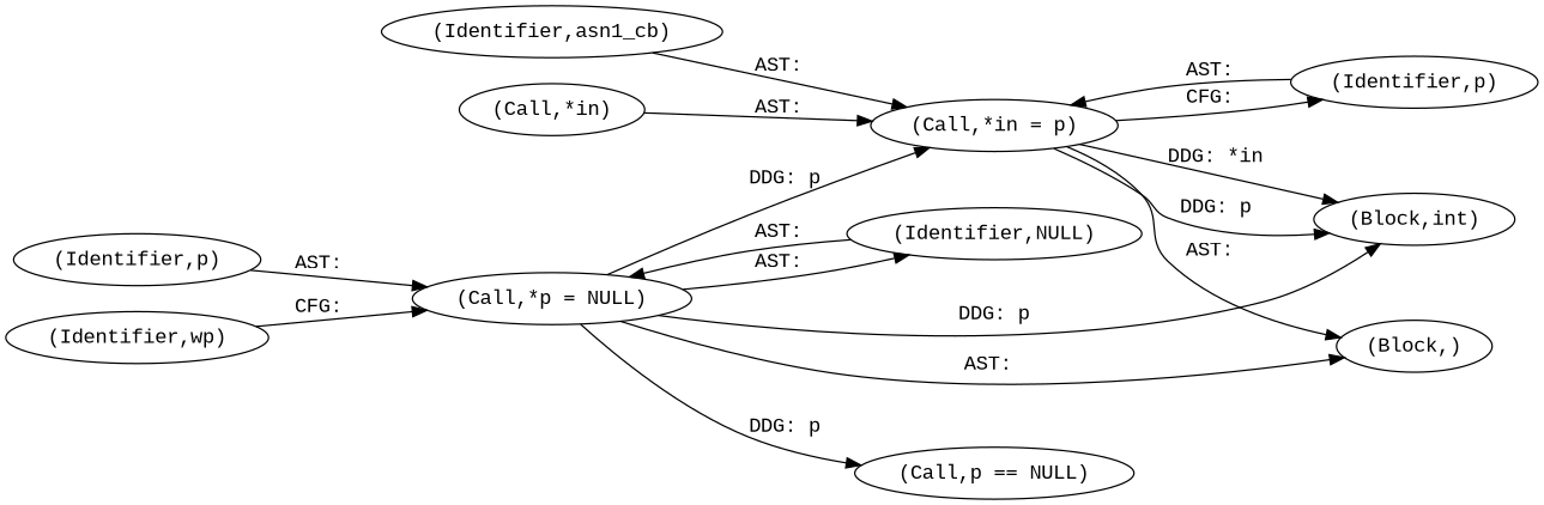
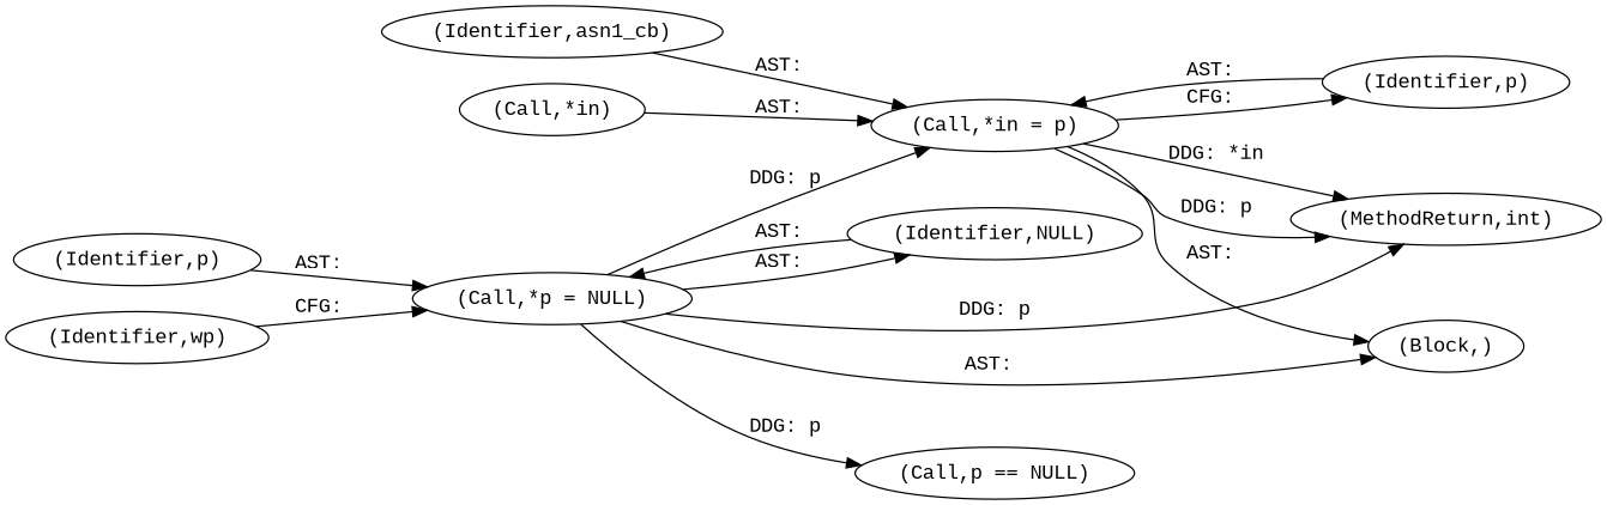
  digraph {
    fontname="Liberation Mono"
    rankdir=LR
    node [fontname="Liberation Mono"]
    edge [fontname="Liberation Mono"]
    n1 [label="(Call,*in = p)"]
    n2 [label="(Identifier,p)"]
-   n3 [label="(Block,int)"]
+   n3 [label="(MethodReturn,int)"]
    n4 [label="(Block,)"]
    n5 [label="(Call,*p = NULL)"]
    n6 [label="(Identifier,NULL)"]
    n7 [label="(Call,p == NULL)"]
    n8 [label="(Identifier,asn1_cb)"]
    n9 [label="(Call,*in)"]
    n10 [label="(Identifier,p)"]
    n11 [label="(Identifier,wp)"]
    n1 -> n2 [label="CFG: "]
    n1 -> n3 [label="DDG: p"]
    n1 -> n3 [label="DDG: *in"]
    n1 -> n4 [label="AST: "]
    n2 -> n1 [label="AST: "]
    n5 -> n1 [label="DDG: p"]
    n5 -> n3 [label="DDG: p"]
    n5 -> n4 [label="AST: "]
    n5 -> n6 [label="AST: "]
    n5 -> n7 [label="DDG: p"]
    n6 -> n5 [label="AST: "]
    n8 -> n1 [label="AST: "]
    n9 -> n1 [label="AST: "]
    n10 -> n5 [label="AST: "]
    n11 -> n5 [label="CFG: "]
  }
